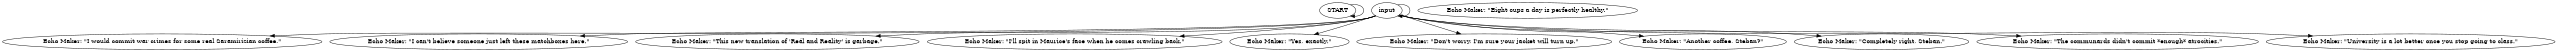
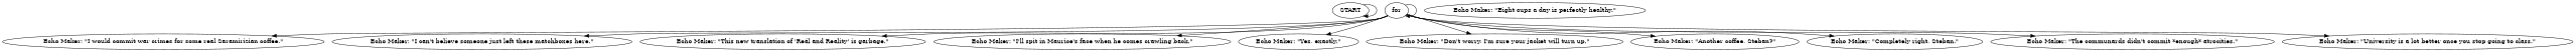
  digraph {
    n1 [label=START]
-   n2 [label=input]
+   n2 [label=for]
    n3 [label="Echo Maker: \"I would commit war crimes for some real Saramirizian coffee.\""]
    n4 [label="Echo Maker: \"I can't believe someone just left these matchboxes here.\""]
    n5 [label="Echo Maker: \"This new translation of 'Reál and Reality' is garbage.\""]
    n6 [label="Echo Maker: \"I'll spit in Maurice's face when he comes crawling back.\""]
    n7 [label="Echo Maker: \"Yes, exactly.\""]
    n8 [label="Echo Maker: \"Don't worry, I'm sure your jacket will turn up.\""]
    n9 [label="Echo Maker: \"Another coffee, Steban?\""]
    n10 [label="Echo Maker: \"Completely right, Steban.\""]
    n11 [label="Echo Maker: \"The communards didn't commit *enough* atrocities.\""]
    n12 [label="Echo Maker: \"University is a lot better once you stop going to class.\""]
    n13 [label="Echo Maker: \"Eight cups a day is perfectly healthy.\""]
    n1 -> n1
    n2 -> n2
    n2 -> n3
    n2 -> n4
    n2 -> n5
    n2 -> n6
    n2 -> n7
    n2 -> n8
    n2 -> n9
    n2 -> n10
    n2 -> n11
    n2 -> n12
  }
